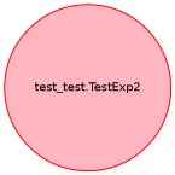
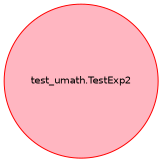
  digraph {
    rankdir=LR
-   n1 [color=red fillcolor=lightpink fontname=Helvetica fontsize=10 height=0.2 label="test_test.TestExp2" shape=circle style=filled width=0.4]
+   n1 [color=red fillcolor=lightpink fontname=Helvetica fontsize=10 height=0.2 label="test_umath.TestExp2" shape=circle style=filled width=0.4]
  }
